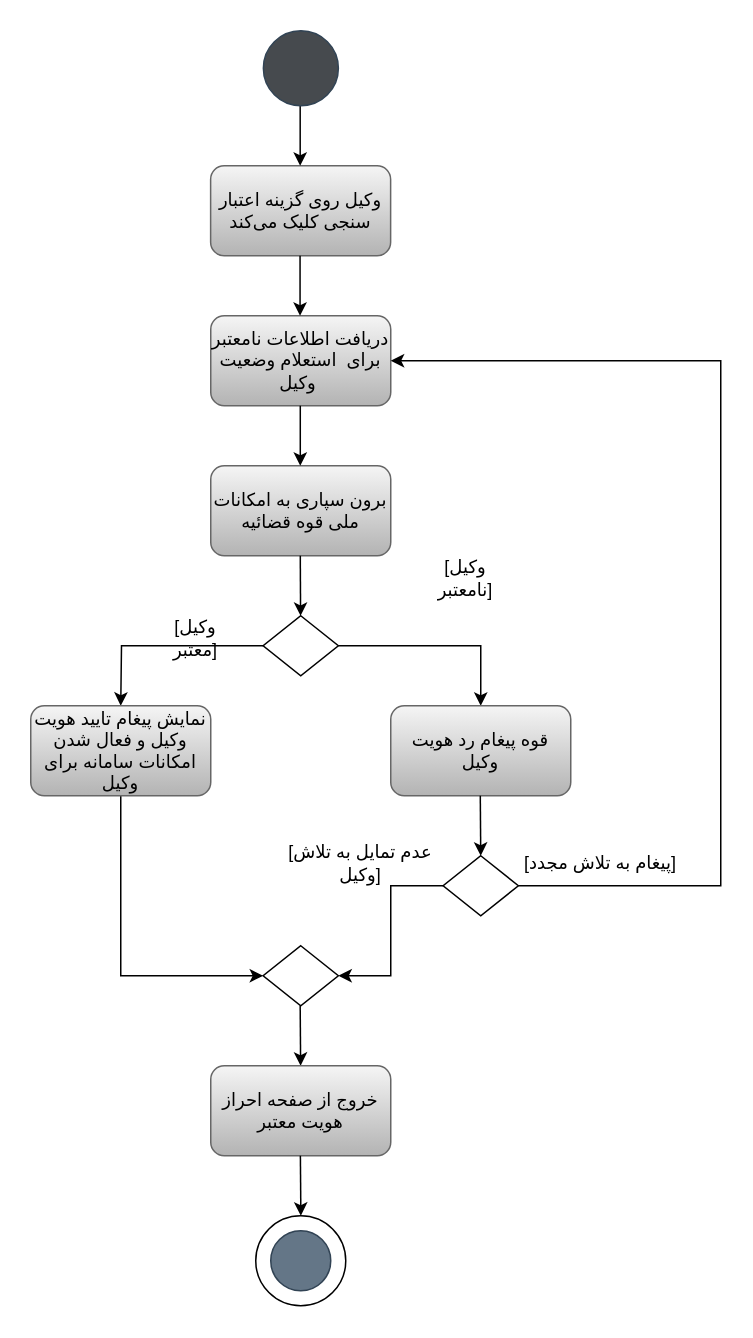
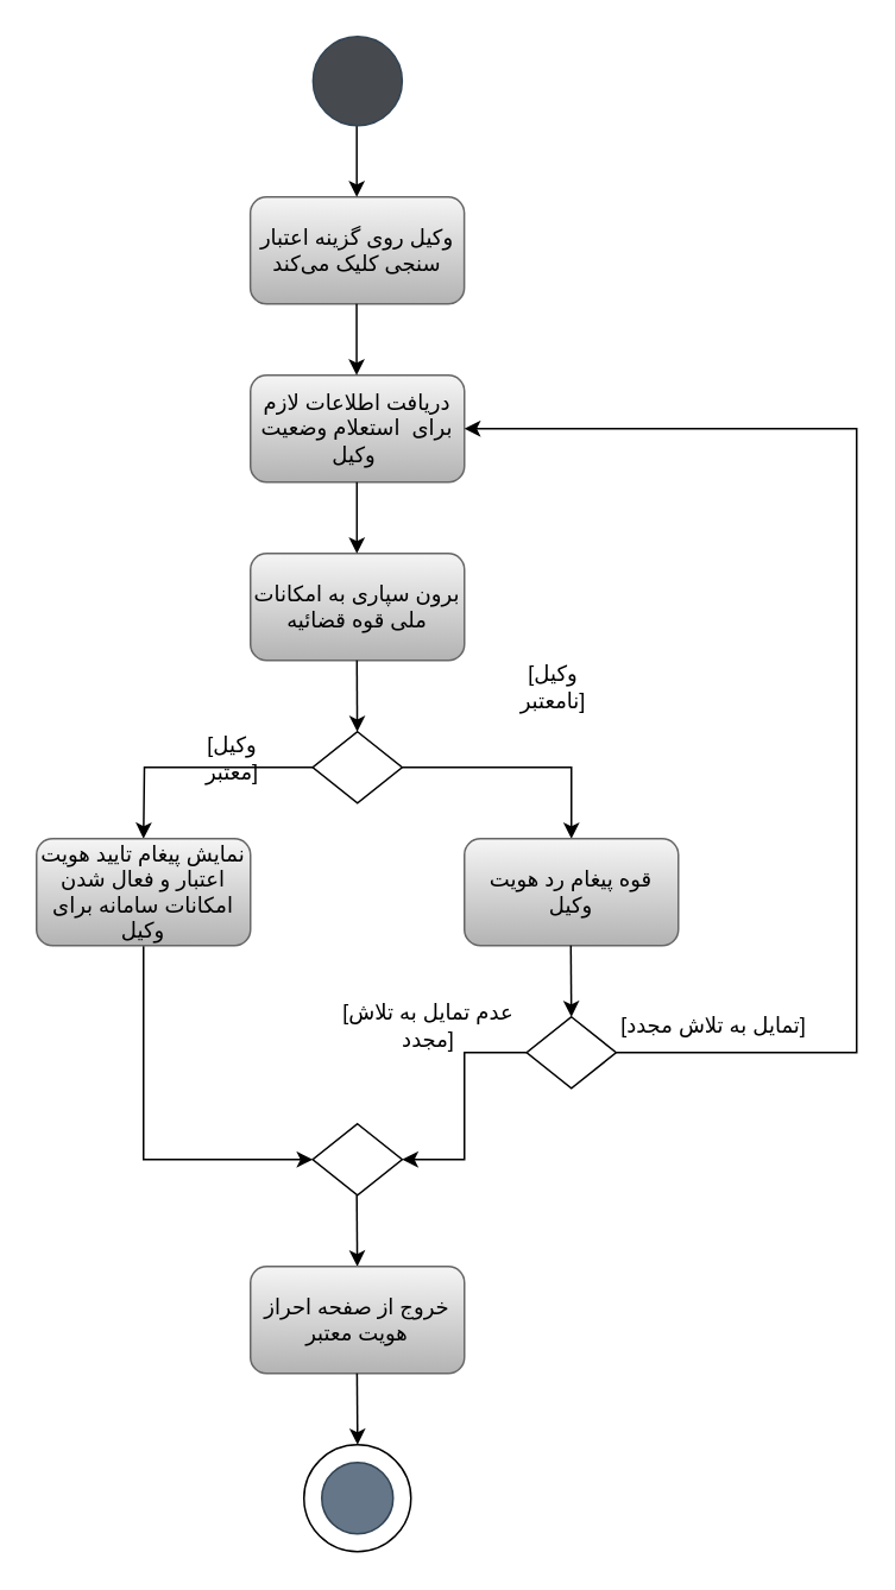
  <mxCell id="0" />
  <mxCell id="1" parent="0" />
- <mxCell id="2" value="دریافت اطلاعات نامعتبر برای&amp;nbsp; استعلام وضعیت وکیل&amp;nbsp;" style="rounded=1;whiteSpace=wrap;html=1;fillColor=#f5f5f5;gradientColor=#b3b3b3;strokeColor=#666666;" parent="1" vertex="1"><mxGeometry x="140" y="210" width="120" height="60" as="geometry" /></mxCell>
+ <mxCell id="2" value="دریافت اطلاعات لازم برای&amp;nbsp; استعلام وضعیت وکیل&amp;nbsp;" style="rounded=1;whiteSpace=wrap;html=1;fillColor=#f5f5f5;gradientColor=#b3b3b3;strokeColor=#666666;" parent="1" vertex="1"><mxGeometry x="140" y="210" width="120" height="60" as="geometry" /></mxCell>
  <mxCell id="3" value="برون سپاری به امکانات ملی قوه قضائیه" style="rounded=1;whiteSpace=wrap;html=1;fillColor=#f5f5f5;gradientColor=#b3b3b3;strokeColor=#666666;" parent="1" vertex="1"><mxGeometry x="140" y="310" width="120" height="60" as="geometry" /></mxCell>
  <mxCell id="4" value="" style="endArrow=classic;html=1;rounded=0;exitX=0.5;exitY=1;exitDx=0;exitDy=0;" parent="1" edge="1"><mxGeometry width="50" height="50" relative="1" as="geometry"><mxPoint x="199.69" y="270" as="sourcePoint" /><mxPoint x="199.69" y="310" as="targetPoint" /></mxGeometry></mxCell>
  <mxCell id="5" value="" style="endArrow=classic;html=1;rounded=0;exitX=0.5;exitY=1;exitDx=0;exitDy=0;" parent="1" target="8" edge="1"><mxGeometry width="50" height="50" relative="1" as="geometry"><mxPoint x="199.69" y="370" as="sourcePoint" /><mxPoint x="199.69" y="410" as="targetPoint" /></mxGeometry></mxCell>
  <mxCell id="6" style="edgeStyle=orthogonalEdgeStyle;rounded=0;orthogonalLoop=1;jettySize=auto;html=1;exitX=0;exitY=0.5;exitDx=0;exitDy=0;" parent="1" source="8" edge="1"><mxGeometry relative="1" as="geometry"><mxPoint x="80" y="470" as="targetPoint" /></mxGeometry></mxCell>
  <mxCell id="7" style="edgeStyle=orthogonalEdgeStyle;rounded=0;orthogonalLoop=1;jettySize=auto;html=1;exitX=1;exitY=0.5;exitDx=0;exitDy=0;" parent="1" source="8" edge="1"><mxGeometry relative="1" as="geometry"><mxPoint x="320" y="470" as="targetPoint" /><Array as="points"><mxPoint x="320" y="430" /><mxPoint x="320" y="470" /></Array></mxGeometry></mxCell>
  <mxCell id="8" value="" style="rhombus;whiteSpace=wrap;html=1;" parent="1" vertex="1"><mxGeometry x="174.92" y="410" width="50.16" height="40" as="geometry" /></mxCell>
  <mxCell id="9" value="[وکیل معتبر]" style="text;html=1;align=center;verticalAlign=middle;whiteSpace=wrap;rounded=0;" parent="1" vertex="1"><mxGeometry x="100" y="410" width="60" height="30" as="geometry" /></mxCell>
  <mxCell id="10" value="[وکیل نامعتبر]" style="text;html=1;align=center;verticalAlign=middle;whiteSpace=wrap;rounded=0;" parent="1" vertex="1"><mxGeometry x="280" y="370" width="60" height="30" as="geometry" /></mxCell>
  <mxCell id="11" style="edgeStyle=orthogonalEdgeStyle;rounded=0;orthogonalLoop=1;jettySize=auto;html=1;exitX=0.5;exitY=1;exitDx=0;exitDy=0;entryX=0;entryY=0.5;entryDx=0;entryDy=0;" parent="1" source="12" target="19" edge="1"><mxGeometry relative="1" as="geometry" /></mxCell>
- <mxCell id="12" value="نمایش پیغام تایید هویت وکیل و فعال شدن امکانات سامانه برای وکیل" style="rounded=1;whiteSpace=wrap;html=1;fillColor=#f5f5f5;gradientColor=#b3b3b3;strokeColor=#666666;" parent="1" vertex="1"><mxGeometry x="20" y="470" width="120" height="60" as="geometry" /></mxCell>
+ <mxCell id="12" value="نمایش پیغام تایید هویت اعتبار و فعال شدن امکانات سامانه برای وکیل" style="rounded=1;whiteSpace=wrap;html=1;fillColor=#f5f5f5;gradientColor=#b3b3b3;strokeColor=#666666;" parent="1" vertex="1"><mxGeometry x="20" y="470" width="120" height="60" as="geometry" /></mxCell>
  <mxCell id="13" value="قوه پیغام رد هویت وکیل" style="rounded=1;whiteSpace=wrap;html=1;fillColor=#f5f5f5;gradientColor=#b3b3b3;strokeColor=#666666;" parent="1" vertex="1"><mxGeometry x="260" y="470" width="120" height="60" as="geometry" /></mxCell>
  <mxCell id="14" value="" style="endArrow=classic;html=1;rounded=0;exitX=0.5;exitY=1;exitDx=0;exitDy=0;" parent="1" edge="1"><mxGeometry width="50" height="50" relative="1" as="geometry"><mxPoint x="319.69" y="530" as="sourcePoint" /><mxPoint x="320" y="570" as="targetPoint" /></mxGeometry></mxCell>
  <mxCell id="15" style="edgeStyle=orthogonalEdgeStyle;rounded=0;orthogonalLoop=1;jettySize=auto;html=1;exitX=0;exitY=0.5;exitDx=0;exitDy=0;entryX=1;entryY=0.5;entryDx=0;entryDy=0;" parent="1" source="16" target="19" edge="1"><mxGeometry relative="1" as="geometry" /></mxCell>
  <mxCell id="16" value="" style="rhombus;whiteSpace=wrap;html=1;" parent="1" vertex="1"><mxGeometry x="294.92" y="570" width="50.16" height="40" as="geometry" /></mxCell>
  <mxCell id="17" style="edgeStyle=orthogonalEdgeStyle;rounded=0;orthogonalLoop=1;jettySize=auto;html=1;exitX=1;exitY=0.5;exitDx=0;exitDy=0;entryX=1;entryY=0.5;entryDx=0;entryDy=0;" parent="1" target="2" edge="1"><mxGeometry relative="1" as="geometry"><mxPoint x="440" y="320" as="targetPoint" /><mxPoint x="345.08" y="590" as="sourcePoint" /><Array as="points"><mxPoint x="480" y="590" /><mxPoint x="480" y="240" /></Array></mxGeometry></mxCell>
- <mxCell id="18" value="[پیغام به تلاش مجدد]" style="text;html=1;align=center;verticalAlign=middle;whiteSpace=wrap;rounded=0;" parent="1" vertex="1"><mxGeometry x="340" y="560" width="120" height="30" as="geometry" /></mxCell>
+ <mxCell id="18" value="[تمایل به تلاش مجدد]" style="text;html=1;align=center;verticalAlign=middle;whiteSpace=wrap;rounded=0;" parent="1" vertex="1"><mxGeometry x="340" y="560" width="120" height="30" as="geometry" /></mxCell>
  <mxCell id="19" value="" style="rhombus;whiteSpace=wrap;html=1;" parent="1" vertex="1"><mxGeometry x="174.92" y="630" width="50.16" height="40" as="geometry" /></mxCell>
  <mxCell id="20" value="" style="endArrow=classic;html=1;rounded=0;exitX=0.5;exitY=1;exitDx=0;exitDy=0;" parent="1" edge="1"><mxGeometry width="50" height="50" relative="1" as="geometry"><mxPoint x="199.62" y="670" as="sourcePoint" /><mxPoint x="199.93" y="710" as="targetPoint" /></mxGeometry></mxCell>
  <mxCell id="21" value="خروج از صفحه احراز هویت معتبر" style="rounded=1;whiteSpace=wrap;html=1;fillColor=#f5f5f5;gradientColor=#b3b3b3;strokeColor=#666666;" parent="1" vertex="1"><mxGeometry x="140" y="710" width="120" height="60" as="geometry" /></mxCell>
- <mxCell id="22" value="[عدم تمایل به تلاش وکیل]" style="text;html=1;align=center;verticalAlign=middle;whiteSpace=wrap;rounded=0;" parent="1" vertex="1"><mxGeometry x="180" y="560" width="120" height="30" as="geometry" /></mxCell>
+ <mxCell id="22" value="[عدم تمایل به تلاش مجدد]" style="text;html=1;align=center;verticalAlign=middle;whiteSpace=wrap;rounded=0;" parent="1" vertex="1"><mxGeometry x="180" y="560" width="120" height="30" as="geometry" /></mxCell>
  <mxCell id="23" value="" style="endArrow=classic;html=1;rounded=0;exitX=0.5;exitY=1;exitDx=0;exitDy=0;" parent="1" edge="1"><mxGeometry width="50" height="50" relative="1" as="geometry"><mxPoint x="199.76" y="770" as="sourcePoint" /><mxPoint x="200.07" y="810" as="targetPoint" /></mxGeometry></mxCell>
  <mxCell id="24" value="" style="ellipse;whiteSpace=wrap;html=1;aspect=fixed;" parent="1" vertex="1"><mxGeometry x="170" y="810" width="60" height="60" as="geometry" /></mxCell>
  <mxCell id="25" value="" style="ellipse;whiteSpace=wrap;html=1;aspect=fixed;fillColor=#647687;fontColor=#ffffff;strokeColor=#314354;" parent="1" vertex="1"><mxGeometry x="180" y="820" width="40" height="40" as="geometry" /></mxCell>
  <mxCell id="26" value="وکیل روی گزینه اعتبار سنجی کلیک می‌کند" style="rounded=1;whiteSpace=wrap;html=1;fillColor=#f5f5f5;gradientColor=#b3b3b3;strokeColor=#666666;" parent="1" vertex="1"><mxGeometry x="139.92" y="110" width="120" height="60" as="geometry" /></mxCell>
  <mxCell id="27" value="" style="endArrow=classic;html=1;rounded=0;exitX=0.5;exitY=1;exitDx=0;exitDy=0;" parent="1" edge="1"><mxGeometry width="50" height="50" relative="1" as="geometry"><mxPoint x="199.62" as="sourcePoint" y="70" /><mxPoint x="199.62" y="110" as="targetPoint" /></mxGeometry></mxCell>
  <mxCell id="28" value="" style="endArrow=classic;html=1;rounded=0;exitX=0.5;exitY=1;exitDx=0;exitDy=0;" parent="1" edge="1"><mxGeometry width="50" height="50" relative="1" as="geometry"><mxPoint x="199.54" y="170" as="sourcePoint" /><mxPoint x="199.54" y="210" as="targetPoint" /></mxGeometry></mxCell>
  <mxCell id="29" value="" style="ellipse;whiteSpace=wrap;html=1;aspect=fixed;fillColor=light-dark(#464a4e, #7d8c9b);strokeColor=#314354;fontColor=#ffffff;" parent="1" vertex="1"><mxGeometry x="175.08" y="20" width="50" height="50" as="geometry" /></mxCell>
